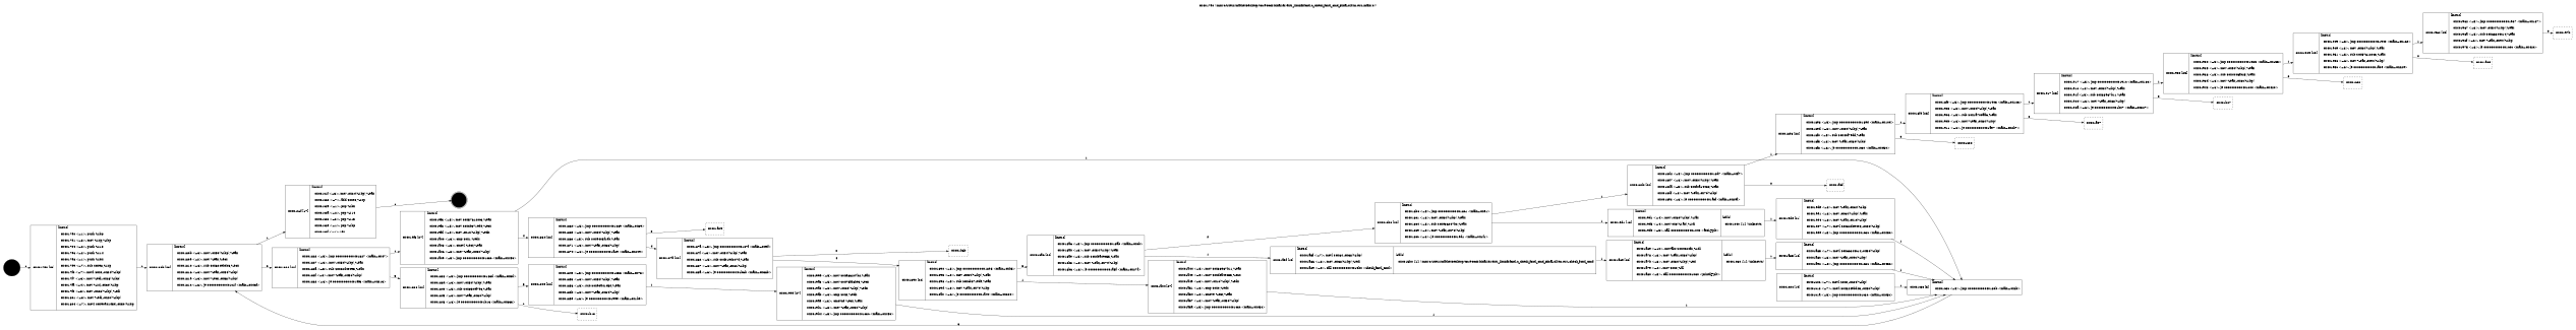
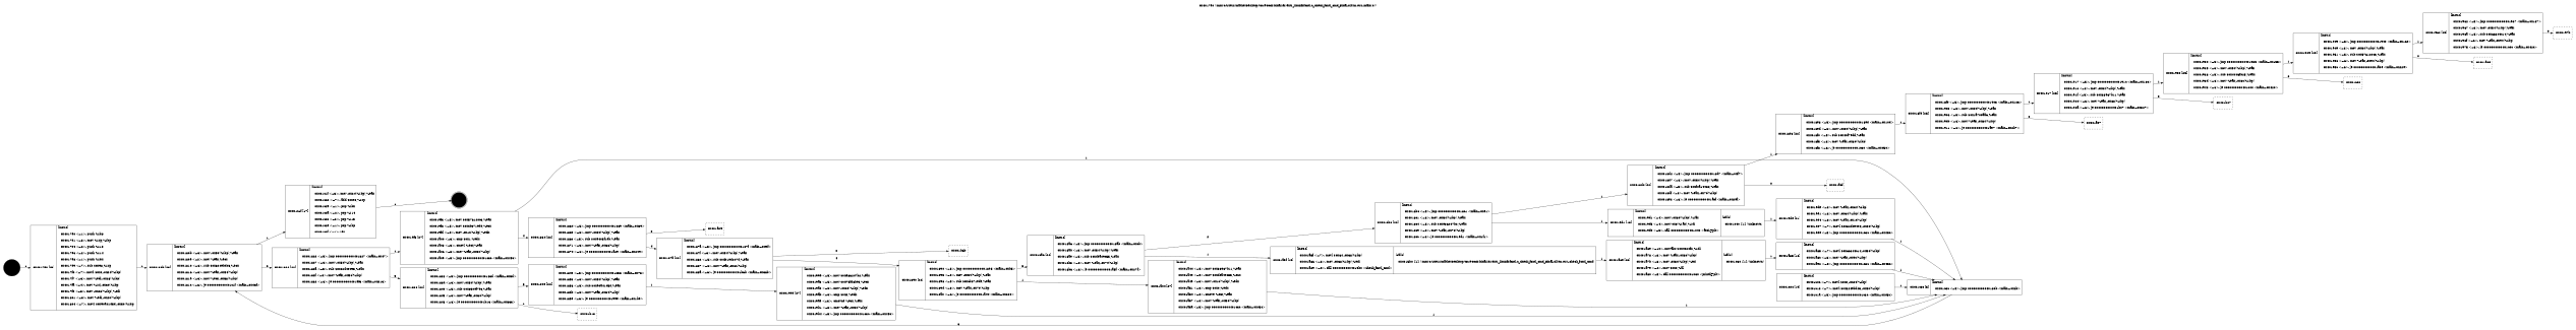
  digraph {
    label="0x4017e0 (/mnt/c/Users/mathe/Desktop/tcc/POCII/binaries/extr_linuxfsfcntl.c_check_fcntl_cmd_Final-ollvm.out::main(0))"
    labelloc=t
    rankdir=LR
    node [shape=record]
    Entry [fillcolor=black height=0.3 shape=circle style=filled width=0.3]
    n2 [label="{\n     0x4017e0 [43]\l\n     | [instrs]\l\n     &nbsp;&nbsp;0x4017e0 \<+1\>: push %rbp\l\n     &nbsp;&nbsp;0x4017e1 \<+3\>: mov %rsp,%rbp\l\n     &nbsp;&nbsp;0x4017e4 \<+2\>: push %r15\l\n     &nbsp;&nbsp;0x4017e6 \<+2\>: push %r14\l\n     &nbsp;&nbsp;0x4017e8 \<+1\>: push %rbx\l\n     &nbsp;&nbsp;0x4017e9 \<+7\>: sub $0x98,%rsp\l\n     &nbsp;&nbsp;0x4017f0 \<+7\>: movl $0x0,-0x24(%rbp)\l\n     &nbsp;&nbsp;0x4017f7 \<+3\>: mov %edi,-0x28(%rbp)\l\n     &nbsp;&nbsp;0x4017fa \<+4\>: mov %rsi,-0x30(%rbp)\l\n     &nbsp;&nbsp;0x4017fe \<+3\>: mov -0x28(%rbp),%edi\l\n     &nbsp;&nbsp;0x401801 \<+3\>: mov %edi,-0x20(%rbp)\l\n     &nbsp;&nbsp;0x401804 \<+7\>: movl $0x90a41d5d,-0x50(%rbp)\l\n  }"]
    n3 [label="{\n     0x40180b [23]\l\n     | [instrs]\l\n     &nbsp;&nbsp;0x40180b \<+3\>: mov -0x50(%rbp),%eax\l\n     &nbsp;&nbsp;0x40180e \<+2\>: mov %eax,%ecx\l\n     &nbsp;&nbsp;0x401810 \<+6\>: sub $0x824ebd43,%ecx\l\n     &nbsp;&nbsp;0x401816 \<+3\>: mov %eax,-0x54(%rbp)\l\n     &nbsp;&nbsp;0x401819 \<+3\>: mov %ecx,-0x58(%rbp)\l\n     &nbsp;&nbsp;0x40181c \<+6\>: je 0000000000401c1f \<main+0x43f\>\l\n  }"]
    n4 [label="{\n     0x401c1f [17]\l\n     | [instrs]\l\n     &nbsp;&nbsp;0x401c1f \<+3\>: mov -0x24(%rbp),%eax\l\n     &nbsp;&nbsp;0x401c22 \<+7\>: add $0x98,%rsp\l\n     &nbsp;&nbsp;0x401c29 \<+1\>: pop %rbx\l\n     &nbsp;&nbsp;0x401c2a \<+2\>: pop %r14\l\n     &nbsp;&nbsp;0x401c2c \<+2\>: pop %r15\l\n     &nbsp;&nbsp;0x401c2e \<+1\>: pop %rbp\l\n     &nbsp;&nbsp;0x401c2f \<+1\>: ret\l\n  }"]
    n5 [label="{\n     0x401822 [22]\l\n     | [instrs]\l\n     &nbsp;&nbsp;0x401822 \<+5\>: jmp 0000000000401827 \<main+0x47\>\l\n     &nbsp;&nbsp;0x401827 \<+3\>: mov -0x54(%rbp),%eax\l\n     &nbsp;&nbsp;0x40182a \<+5\>: sub $0x82d4e495,%eax\l\n     &nbsp;&nbsp;0x40182f \<+3\>: mov %eax,-0x5c(%rbp)\l\n     &nbsp;&nbsp;0x401832 \<+6\>: je 00000000004019f3 \<main+0x213\>\l\n  }"]
    Exit [fillcolor=black height=0.3 peripheries=2 shape=circle style=filled width=0.3]
    n7 [label="{\n     0x4019f3 [27]\l\n     | [instrs]\l\n     &nbsp;&nbsp;0x4019f3 \<+5\>: mov $0x576120c3,%eax\l\n     &nbsp;&nbsp;0x4019f8 \<+5\>: mov $0xcb371ed9,%ecx\l\n     &nbsp;&nbsp;0x4019fd \<+3\>: mov -0x1c(%rbp),%edx\l\n     &nbsp;&nbsp;0x401a00 \<+3\>: cmp $0x1,%edx\l\n     &nbsp;&nbsp;0x401a03 \<+3\>: cmovl %ecx,%eax\l\n     &nbsp;&nbsp;0x401a06 \<+3\>: mov %eax,-0x50(%rbp)\l\n     &nbsp;&nbsp;0x401a09 \<+5\>: jmp 0000000000401c3c \<main+0x45c\>\l\n  }"]
    n8 [label="{\n     0x401838 [22]\l\n     | [instrs]\l\n     &nbsp;&nbsp;0x401838 \<+5\>: jmp 000000000040183d \<main+0x5d\>\l\n     &nbsp;&nbsp;0x40183d \<+3\>: mov -0x54(%rbp),%eax\l\n     &nbsp;&nbsp;0x401840 \<+5\>: sub $0x850ef7e3,%eax\l\n     &nbsp;&nbsp;0x401845 \<+3\>: mov %eax,-0x60(%rbp)\l\n     &nbsp;&nbsp;0x401848 \<+6\>: je 0000000000401b13 \<main+0x333\>\l\n  }"]
    n9 [label="{\n     0x401c3c [5]\l\n     | [instrs]\l\n     &nbsp;&nbsp;0x401c3c \<+5\>: jmp 000000000040180b \<main+0x2b\>\l\n  }"]
    n10 [label="{\n     0x401864 [22]\l\n     | [instrs]\l\n     &nbsp;&nbsp;0x401864 \<+5\>: jmp 0000000000401869 \<main+0x89\>\l\n     &nbsp;&nbsp;0x401869 \<+3\>: mov -0x54(%rbp),%eax\l\n     &nbsp;&nbsp;0x40186c \<+5\>: sub $0x9405f1eb,%eax\l\n     &nbsp;&nbsp;0x401871 \<+3\>: mov %eax,-0x68(%rbp)\l\n     &nbsp;&nbsp;0x401874 \<+6\>: je 0000000000401a29 \<main+0x249\>\l\n  }"]
    n11 [label="{\n     0x401b13\l\n  }" style=dashed]
    n12 [label="{\n     0x40184e [22]\l\n     | [instrs]\l\n     &nbsp;&nbsp;0x40184e \<+5\>: jmp 0000000000401853 \<main+0x73\>\l\n     &nbsp;&nbsp;0x401853 \<+3\>: mov -0x54(%rbp),%eax\l\n     &nbsp;&nbsp;0x401856 \<+5\>: sub $0x90a41d5d,%eax\l\n     &nbsp;&nbsp;0x40185b \<+3\>: mov %eax,-0x64(%rbp)\l\n     &nbsp;&nbsp;0x40185e \<+6\>: je 000000000040199e \<main+0x1be\>\l\n  }"]
    n13 [label="{\n     0x40199e [27]\l\n     | [instrs]\l\n     &nbsp;&nbsp;0x40199e \<+5\>: mov $0xe86247b2,%eax\l\n     &nbsp;&nbsp;0x4019a3 \<+5\>: mov $0x75fd8b95,%ecx\l\n     &nbsp;&nbsp;0x4019a8 \<+3\>: mov -0x20(%rbp),%edx\l\n     &nbsp;&nbsp;0x4019ab \<+3\>: cmp $0x2,%edx\l\n     &nbsp;&nbsp;0x4019ae \<+3\>: cmovne %ecx,%eax\l\n     &nbsp;&nbsp;0x4019b1 \<+3\>: mov %eax,-0x50(%rbp)\l\n     &nbsp;&nbsp;0x4019b4 \<+5\>: jmp 0000000000401c3c \<main+0x45c\>\l\n  }"]
    n14 [label="{\n     0x40197b\l\n  }" style=dashed]
    n15 [label="{\n     0x401a29\l\n  }" style=dashed]
    n16 [label="{\n     0x40187a [22]\l\n     | [instrs]\l\n     &nbsp;&nbsp;0x40187a \<+5\>: jmp 000000000040187f \<main+0x9f\>\l\n     &nbsp;&nbsp;0x40187f \<+3\>: mov -0x54(%rbp),%eax\l\n     &nbsp;&nbsp;0x401882 \<+5\>: sub $0xb1ed247d,%eax\l\n     &nbsp;&nbsp;0x401887 \<+3\>: mov %eax,-0x6c(%rbp)\l\n     &nbsp;&nbsp;0x40188a \<+6\>: je 0000000000401b6b \<main+0x38b\>\l\n  }"]
    n17 [label="{\n     0x401c0c [19]\l\n     | [instrs]\l\n     &nbsp;&nbsp;0x401c0c \<+7\>: movl $0x0,-0x24(%rbp)\l\n     &nbsp;&nbsp;0x401c13 \<+7\>: movl $0x824ebd43,-0x50(%rbp)\l\n     &nbsp;&nbsp;0x401c1a \<+5\>: jmp 0000000000401c3c \<main+0x45c\>\l\n  }"]
    n18 [label="{\n     0x401b6b\l\n  }" style=dashed]
    n19 [label="{\n     0x401890 [22]\l\n     | [instrs]\l\n     &nbsp;&nbsp;0x401890 \<+5\>: jmp 0000000000401895 \<main+0xb5\>\l\n     &nbsp;&nbsp;0x401895 \<+3\>: mov -0x54(%rbp),%eax\l\n     &nbsp;&nbsp;0x401898 \<+5\>: sub $0xcb371ed9,%eax\l\n     &nbsp;&nbsp;0x40189d \<+3\>: mov %eax,-0x70(%rbp)\l\n     &nbsp;&nbsp;0x4018a0 \<+6\>: je 0000000000401a44 \<main+0x264\>\l\n  }"]
    n20 [label="{\n     0x401962 [25]\l\n     | [instrs]\l\n     &nbsp;&nbsp;0x401962 \<+5\>: jmp 0000000000401967 \<main+0x187\>\l\n     &nbsp;&nbsp;0x401967 \<+3\>: mov -0x54(%rbp),%eax\l\n     &nbsp;&nbsp;0x40196a \<+5\>: sub $0x66644c14,%eax\l\n     &nbsp;&nbsp;0x40196f \<+6\>: mov %eax,-0x94(%rbp)\l\n     &nbsp;&nbsp;0x401975 \<+6\>: je 0000000000401c0c \<main+0x42c\>\l\n  }"]
    n21 [label="{\n     0x401a44 [27]\l\n     | [instrs]\l\n     &nbsp;&nbsp;0x401a44 \<+5\>: mov $0x38967b11,%eax\l\n     &nbsp;&nbsp;0x401a49 \<+5\>: mov $0xdea49c55,%ecx\l\n     &nbsp;&nbsp;0x401a4e \<+3\>: mov -0x1c(%rbp),%edx\l\n     &nbsp;&nbsp;0x401a51 \<+3\>: cmp $0x0,%edx\l\n     &nbsp;&nbsp;0x401a54 \<+3\>: cmove %ecx,%eax\l\n     &nbsp;&nbsp;0x401a57 \<+3\>: mov %eax,-0x50(%rbp)\l\n     &nbsp;&nbsp;0x401a5a \<+5\>: jmp 0000000000401c3c \<main+0x45c\>\l\n  }"]
    n22 [label="{\n     0x4018a6 [22]\l\n     | [instrs]\l\n     &nbsp;&nbsp;0x4018a6 \<+5\>: jmp 00000000004018ab \<main+0xcb\>\l\n     &nbsp;&nbsp;0x4018ab \<+3\>: mov -0x54(%rbp),%eax\l\n     &nbsp;&nbsp;0x4018ae \<+5\>: sub $0xdea49c55,%eax\l\n     &nbsp;&nbsp;0x4018b3 \<+3\>: mov %eax,-0x74(%rbp)\l\n     &nbsp;&nbsp;0x4018b6 \<+6\>: je 0000000000401a5f \<main+0x27f\>\l\n  }"]
    n23 [label="{\n     0x401a0e\l\n  }" style=dashed]
    n24 [label="{\n     0x401a5f [15]\l\n     | [instrs]\l\n     &nbsp;&nbsp;0x401a5f \<+7\>: movl $0x64,-0x38(%rbp)\l\n     &nbsp;&nbsp;0x401a66 \<+3\>: mov -0x38(%rbp),%edi\l\n     &nbsp;&nbsp;0x401a69 \<+5\>: call 00000000004015b0 \<check_fcntl_cmd\>\l\n     | [calls]\l\n     &nbsp;&nbsp;0x4015b0 \{1\} (/mnt/c/Users/mathe/Desktop/tcc/POCII/binaries/extr_linuxfsfcntl.c_check_fcntl_cmd_Final-ollvm.out::check_fcntl_cmd)\l\n  }"]
    n25 [label="{\n     0x4018bc [22]\l\n     | [instrs]\l\n     &nbsp;&nbsp;0x4018bc \<+5\>: jmp 00000000004018c1 \<main+0xe1\>\l\n     &nbsp;&nbsp;0x4018c1 \<+3\>: mov -0x54(%rbp),%eax\l\n     &nbsp;&nbsp;0x4018c4 \<+5\>: sub $0xe86247b2,%eax\l\n     &nbsp;&nbsp;0x4018c9 \<+3\>: mov %eax,-0x78(%rbp)\l\n     &nbsp;&nbsp;0x4018cc \<+6\>: je 00000000004019d1 \<main+0x1f1\>\l\n  }"]
    n26 [label="{\n     0x401949 [25]\l\n     | [instrs]\l\n     &nbsp;&nbsp;0x401949 \<+5\>: jmp 000000000040194e \<main+0x16e\>\l\n     &nbsp;&nbsp;0x40194e \<+3\>: mov -0x54(%rbp),%eax\l\n     &nbsp;&nbsp;0x401951 \<+5\>: sub $0x576120c3,%eax\l\n     &nbsp;&nbsp;0x401956 \<+6\>: mov %eax,-0x90(%rbp)\l\n     &nbsp;&nbsp;0x40195c \<+6\>: je 0000000000401a0e \<main+0x22e\>\l\n  }"]
    n27 [label="{\n     0x401a6e [23]\l\n     | [instrs]\l\n     &nbsp;&nbsp;0x401a6e \<+10\>: movabs $0x4020f2,%rdi\l\n     &nbsp;&nbsp;0x401a78 \<+3\>: mov %eax,-0x3c(%rbp)\l\n     &nbsp;&nbsp;0x401a7b \<+3\>: mov -0x3c(%rbp),%esi\l\n     &nbsp;&nbsp;0x401a7e \<+2\>: mov $0x0,%al\l\n     &nbsp;&nbsp;0x401a80 \<+5\>: call 0000000000401030 \<printf@plt\>\l\n     | [calls]\l\n     &nbsp;&nbsp;0x401030 \{1\} (unknown)\l\n  }"]
    n28 [label="{\n     0x4019d1 [13]\l\n     | [instrs]\l\n     &nbsp;&nbsp;0x4019d1 \<+4\>: mov -0x30(%rbp),%rax\l\n     &nbsp;&nbsp;0x4019d5 \<+4\>: mov 0x8(%rax),%rdi\l\n     &nbsp;&nbsp;0x4019d9 \<+5\>: call 0000000000401040 \<atoi@plt\>\l\n     | [calls]\l\n     &nbsp;&nbsp;0x401040 \{1\} (unknown)\l\n  }"]
    n29 [label="{\n     0x4018d2 [22]\l\n     | [instrs]\l\n     &nbsp;&nbsp;0x4018d2 \<+5\>: jmp 00000000004018d7 \<main+0xf7\>\l\n     &nbsp;&nbsp;0x4018d7 \<+3\>: mov -0x54(%rbp),%eax\l\n     &nbsp;&nbsp;0x4018da \<+5\>: sub $0xf0a14438,%eax\l\n     &nbsp;&nbsp;0x4018df \<+3\>: mov %eax,-0x7c(%rbp)\l\n     &nbsp;&nbsp;0x4018e2 \<+6\>: je 0000000000401acf \<main+0x2ef\>\l\n  }"]
    n30 [label="{\n     0x401c00\l\n  }" style=dashed]
    n31 [label="{\n     0x401a85 [18]\l\n     | [instrs]\l\n     &nbsp;&nbsp;0x401a85 \<+7\>: movl $0x66644c14,-0x50(%rbp)\l\n     &nbsp;&nbsp;0x401a8c \<+6\>: mov %eax,-0x9c(%rbp)\l\n     &nbsp;&nbsp;0x401a92 \<+5\>: jmp 0000000000401c3c \<main+0x45c\>\l\n  }"]
    n32 [label="{\n     0x4019de [21]\l\n     | [instrs]\l\n     &nbsp;&nbsp;0x4019de \<+3\>: mov %eax,-0x34(%rbp)\l\n     &nbsp;&nbsp;0x4019e1 \<+3\>: mov -0x34(%rbp),%eax\l\n     &nbsp;&nbsp;0x4019e4 \<+3\>: mov %eax,-0x1c(%rbp)\l\n     &nbsp;&nbsp;0x4019e7 \<+7\>: movl $0x82d4e495,-0x50(%rbp)\l\n     &nbsp;&nbsp;0x4019ee \<+5\>: jmp 0000000000401c3c \<main+0x45c\>\l\n  }"]
    n33 [label="{\n     0x401acf\l\n  }" style=dashed]
    n34 [label="{\n     0x4018e8 [22]\l\n     | [instrs]\l\n     &nbsp;&nbsp;0x4018e8 \<+5\>: jmp 00000000004018ed \<main+0x10d\>\l\n     &nbsp;&nbsp;0x4018ed \<+3\>: mov -0x54(%rbp),%eax\l\n     &nbsp;&nbsp;0x4018f0 \<+5\>: sub $0x40f79dd,%eax\l\n     &nbsp;&nbsp;0x4018f5 \<+3\>: mov %eax,-0x80(%rbp)\l\n     &nbsp;&nbsp;0x4018f8 \<+6\>: je 0000000000401c30 \<main+0x450\>\l\n  }"]
    n35 [label="{\n     0x401930 [25]\l\n     | [instrs]\l\n     &nbsp;&nbsp;0x401930 \<+5\>: jmp 0000000000401935 \<main+0x155\>\l\n     &nbsp;&nbsp;0x401935 \<+3\>: mov -0x54(%rbp),%eax\l\n     &nbsp;&nbsp;0x401938 \<+5\>: sub $0x4446fb25,%eax\l\n     &nbsp;&nbsp;0x40193d \<+6\>: mov %eax,-0x8c(%rbp)\l\n     &nbsp;&nbsp;0x401943 \<+6\>: je 0000000000401c00 \<main+0x420\>\l\n  }"]
-   n36 [label="{\n     0x401c30\l\n  }" style=dashed]
    n37 [label="{\n     0x4018fe [25]\l\n     | [instrs]\l\n     &nbsp;&nbsp;0x4018fe \<+5\>: jmp 0000000000401903 \<main+0x123\>\l\n     &nbsp;&nbsp;0x401903 \<+3\>: mov -0x54(%rbp),%eax\l\n     &nbsp;&nbsp;0x401906 \<+5\>: sub $0x1a700aa6,%eax\l\n     &nbsp;&nbsp;0x40190b \<+6\>: mov %eax,-0x84(%rbp)\l\n     &nbsp;&nbsp;0x401911 \<+6\>: je 0000000000401a97 \<main+0x2b7\>\l\n  }"]
    n38 [label="{\n     0x401b07\l\n  }" style=dashed]
    n39 [label="{\n     0x401917 [25]\l\n     | [instrs]\l\n     &nbsp;&nbsp;0x401917 \<+5\>: jmp 000000000040191c \<main+0x13c\>\l\n     &nbsp;&nbsp;0x40191c \<+3\>: mov -0x54(%rbp),%eax\l\n     &nbsp;&nbsp;0x40191f \<+5\>: sub $0x38967b11,%eax\l\n     &nbsp;&nbsp;0x401924 \<+6\>: mov %eax,-0x88(%rbp)\l\n     &nbsp;&nbsp;0x40192a \<+6\>: je 0000000000401b07 \<main+0x327\>\l\n  }"]
    n40 [label="{\n     0x401a97\l\n  }" style=dashed]
    Entry -> n2 [label=" 1"]
    n2 -> n3 [label=" 1"]
    n3 -> n4 [label=" 1"]
    n3 -> n5 [label=" 2"]
    n4 -> Exit [label=" 1"]
    n5 -> n7 [label=" 1"]
    n5 -> n8 [label=" 5"]
    n7 -> n9 [label=" 1"]
    n7 -> n10 [label=" 4"]
    n8 -> n11 [label=" 1"]
    n8 -> n12 [label=" 5"]
    n9 -> n3 [label=" 6"]
    n10 -> n15 [label=" 0"]
    n10 -> n16 [label=" 4"]
    n12 -> n13 [label=" 1"]
    n13 -> n9 [label=" 1"]
    n16 -> n18 [label=" 0"]
    n16 -> n19 [label=" 4"]
    n17 -> n9 [label=" 1"]
    n19 -> n21 [label=" 1"]
    n19 -> n22 [label=" 3"]
    n20 -> n14 [label=" 0"]
    n21 -> n9 [label=" 1"]
    n22 -> n24 [label=" 1"]
    n22 -> n25 [label=" 2"]
    n24 -> n27 [label=" 1"]
    n25 -> n28 [label=" 1"]
    n25 -> n29 [label=" 1"]
    n26 -> n20 [label=" 1"]
    n26 -> n23 [label=" 0"]
    n27 -> n31 [label=" 1"]
    n28 -> n32 [label=" 1"]
    n29 -> n33 [label=" 0"]
    n29 -> n34 [label=" 1"]
    n31 -> n9 [label=" 1"]
    n32 -> n9 [label=" 1"]
-   n34 -> n36 [label=" 0"]
    n34 -> n37 [label=" 1"]
    n35 -> n26 [label=" 1"]
    n35 -> n30 [label=" 0"]
    n37 -> n39 [label=" 1"]
    n37 -> n40 [label=" 0"]
    n39 -> n35 [label=" 1"]
    n39 -> n38 [label=" 0"]
  }
